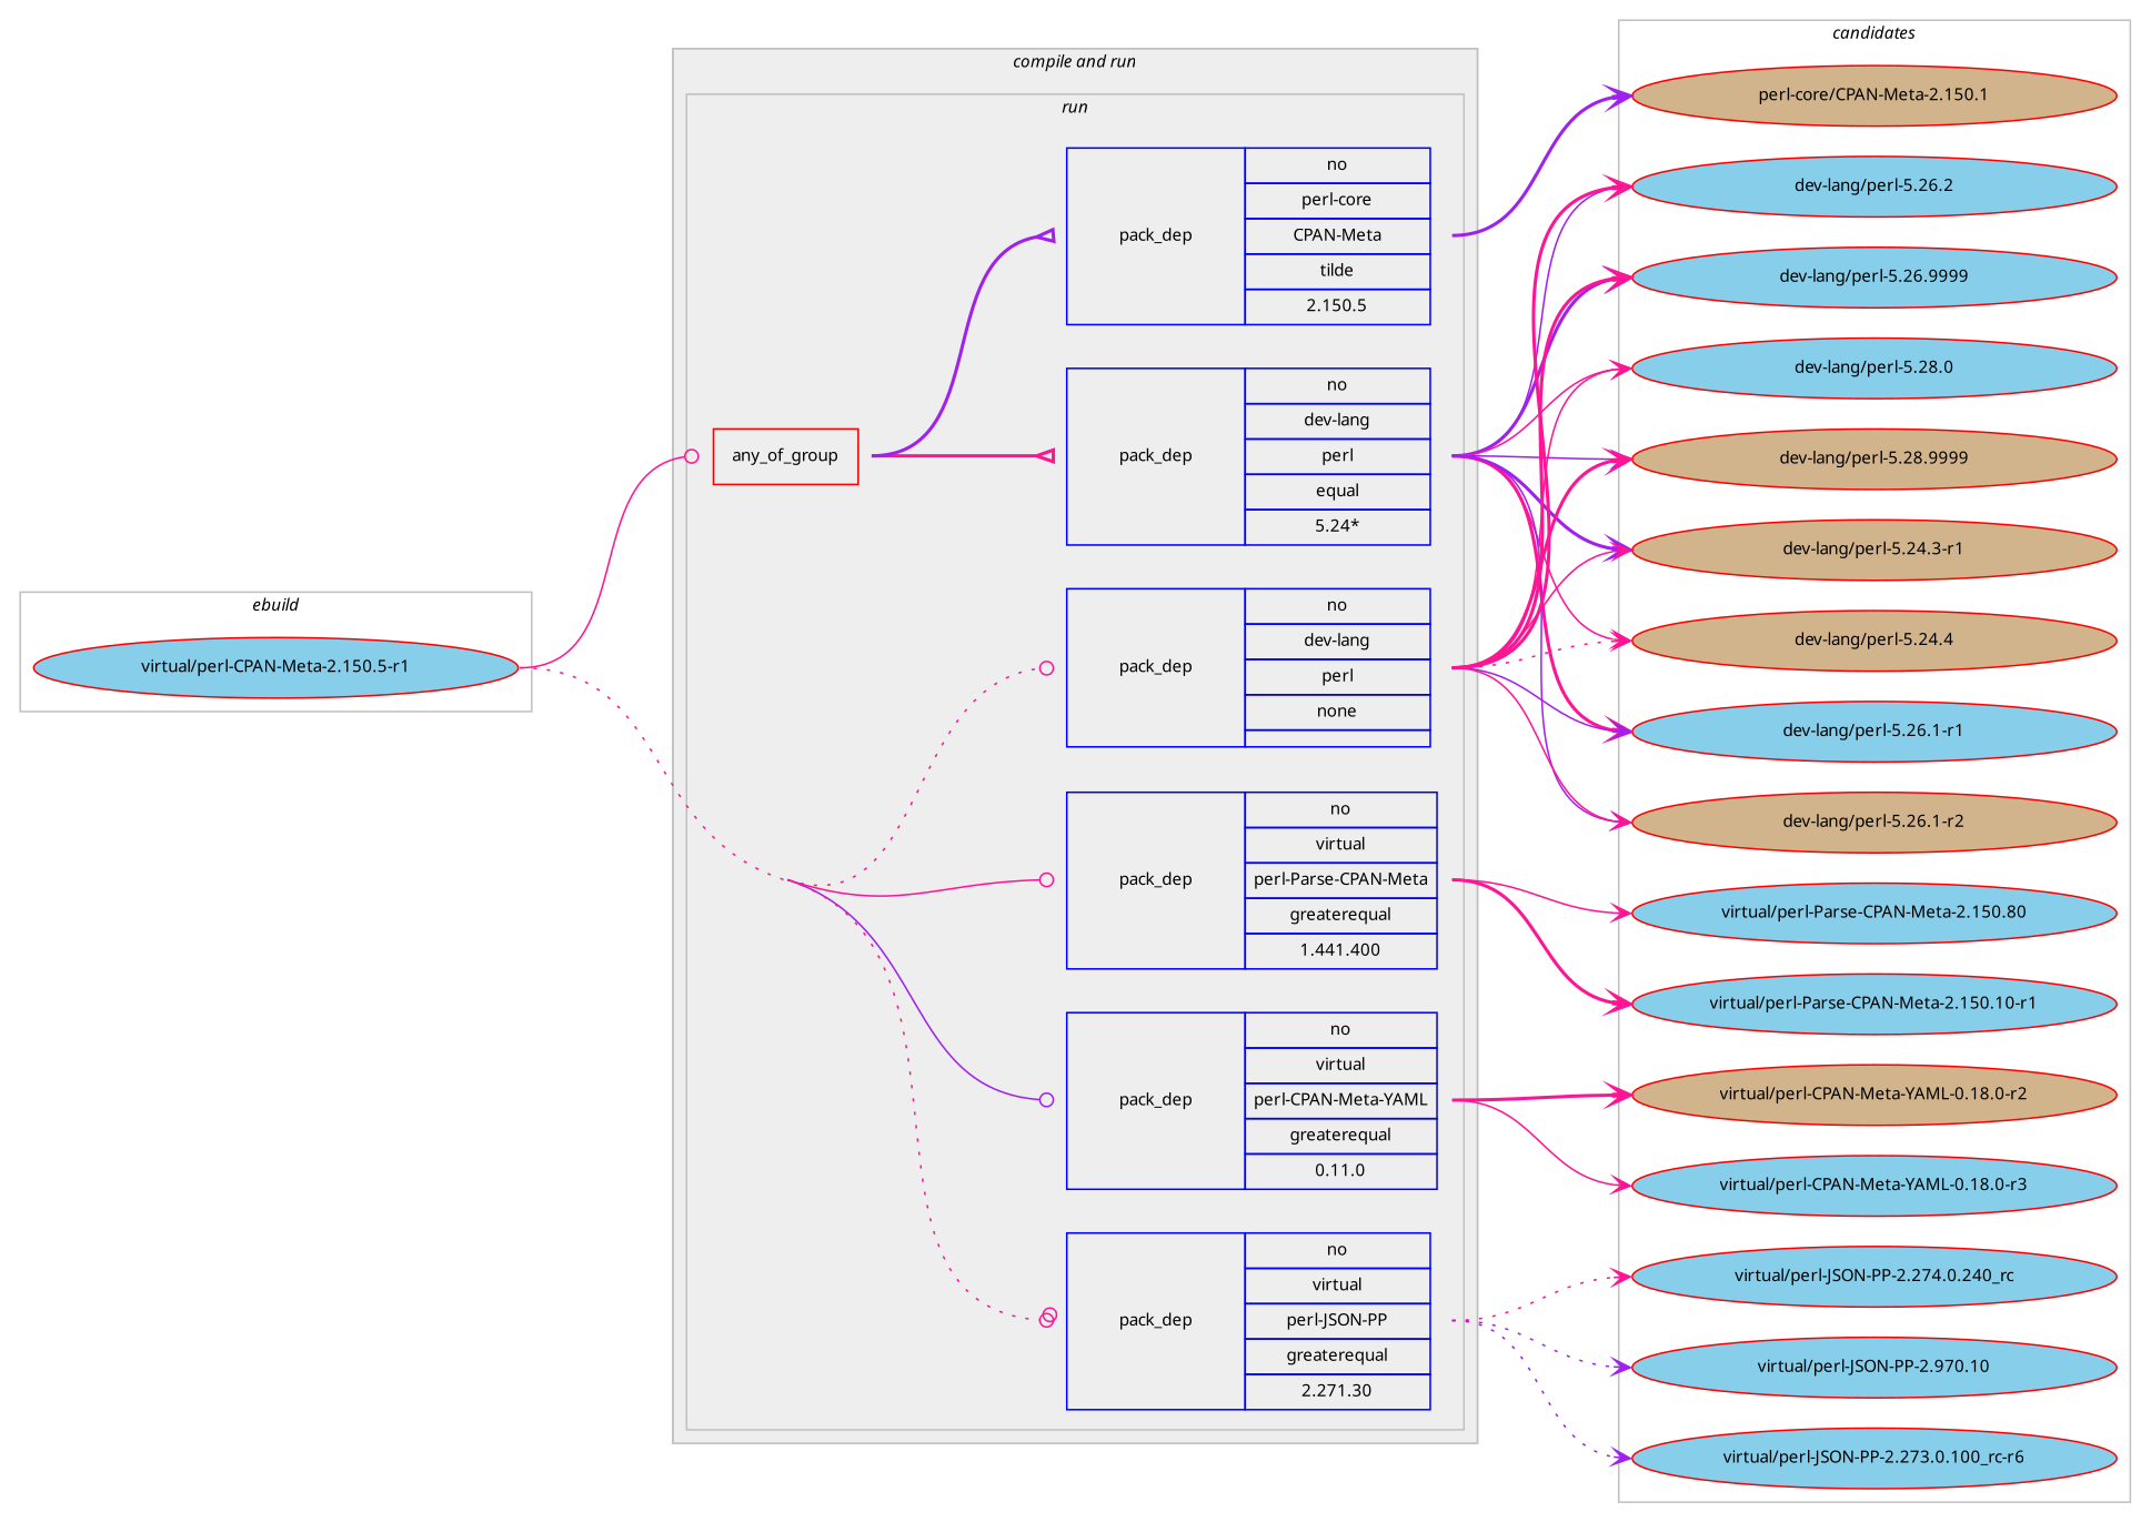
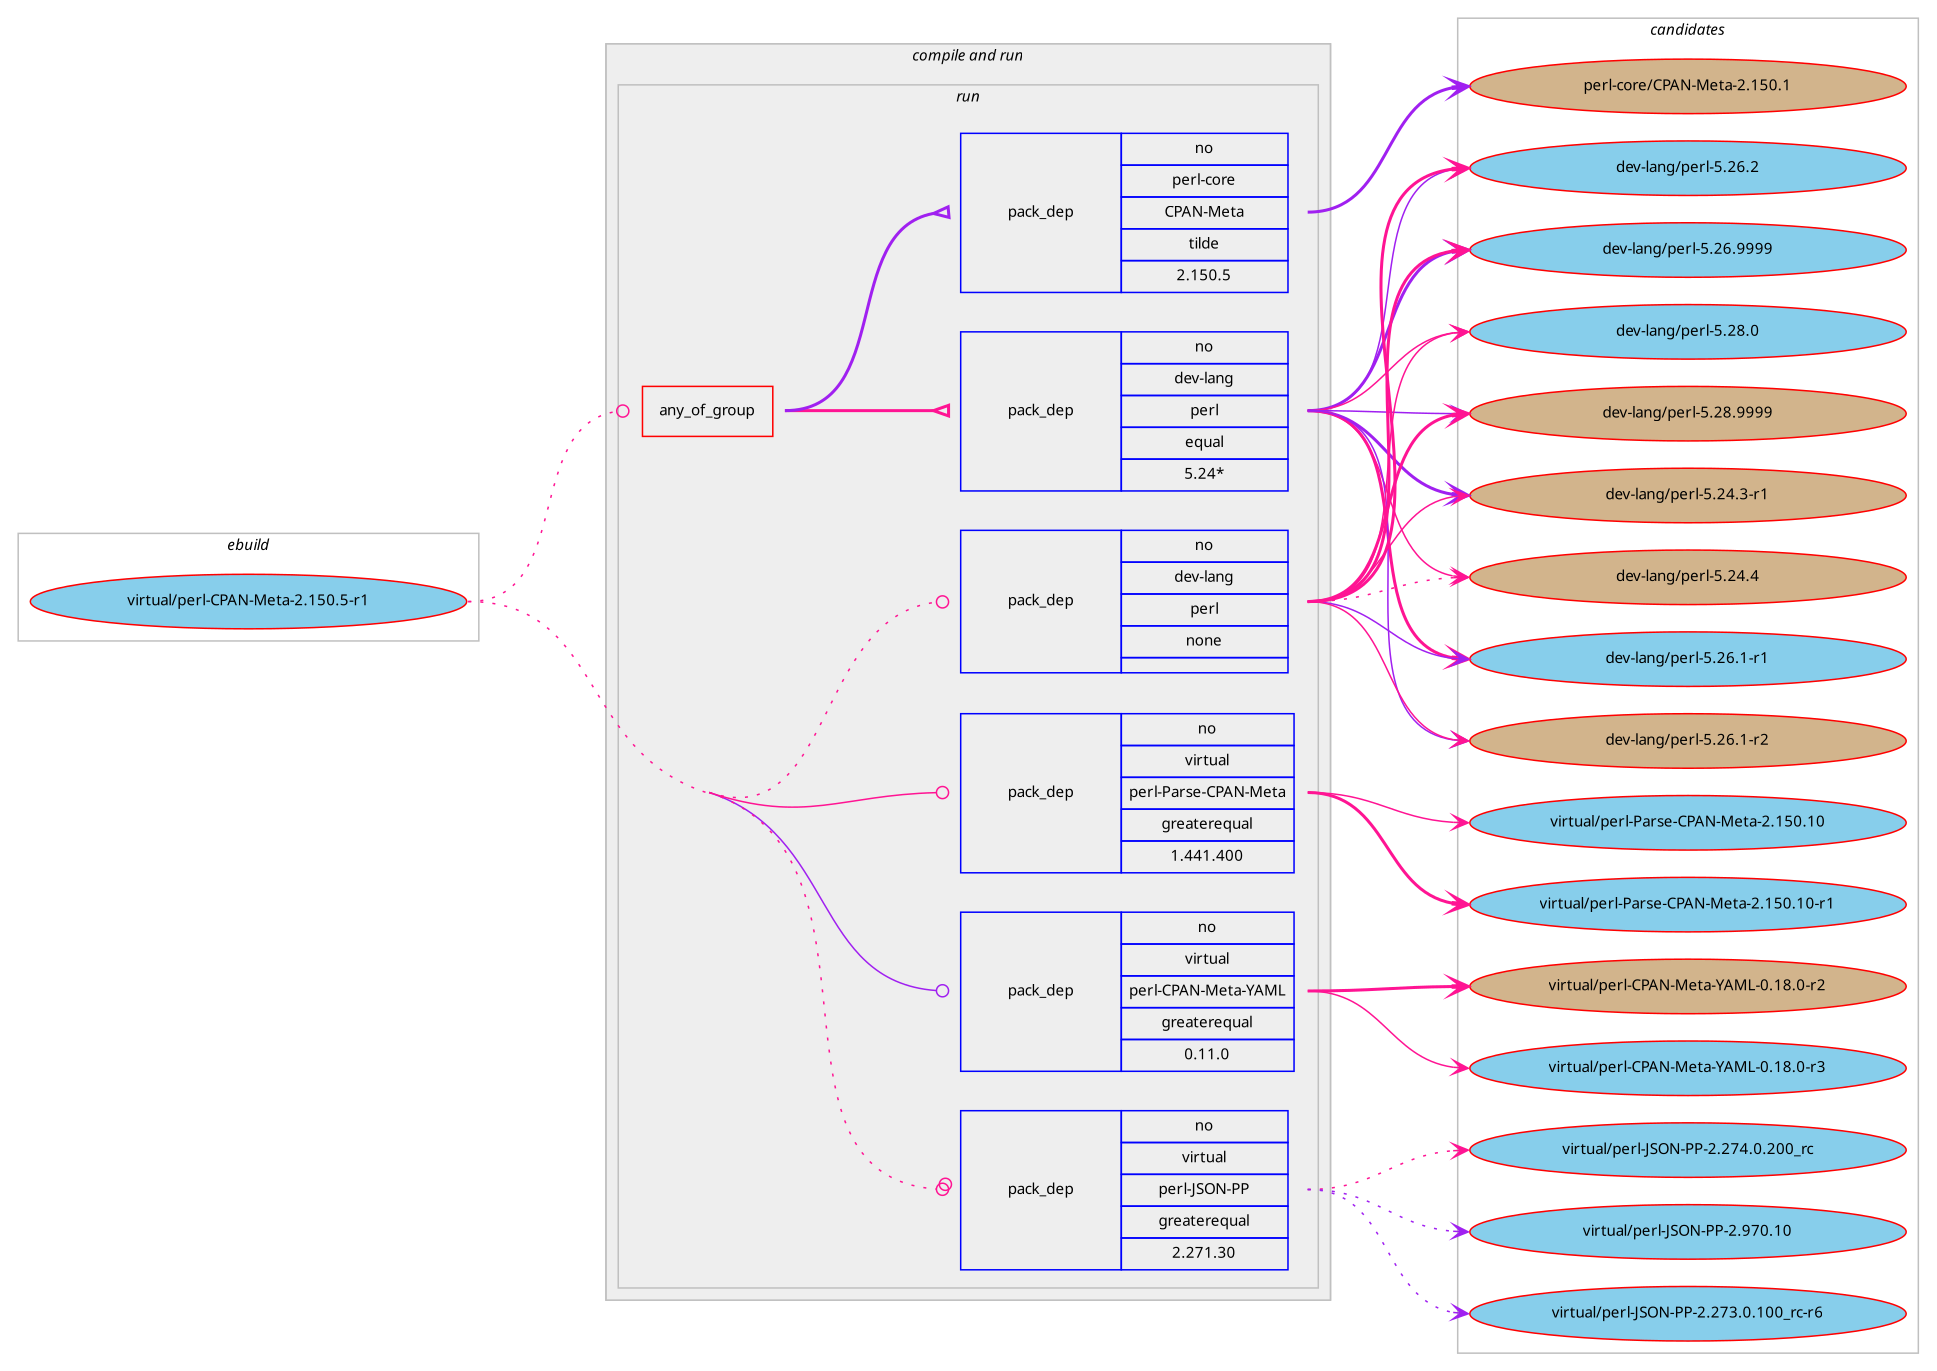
  digraph {
    compound=true
    concentrate=true
    fontname="Noto Sans"
    fontsize=10
    newrank=true
    rankdir=LR
    ranksep=1.5
    node [color=red fillcolor=skyblue fontname="Noto Sans" fontsize=10 style=filled]
    edge [arrowhead=vee color=deeppink fontname="Noto Sans" headport=w style=solid tailport=e weight=100]
    n1 [label="virtual/perl-CPAN-Meta-2.150.5-r1" width=4]
    n2 [color=blue label=<<TABLE BORDER="0" CELLBORDER="1" CELLSPACING="0" CELLPADDING="4" WIDTH="220"><TR><TD ROWSPAN="6" CELLPADDING="30">pack_dep</TD></TR><TR><TD WIDTH="110">no</TD></TR><TR><TD>dev-lang</TD></TR><TR><TD>perl</TD></TR><TR><TD>equal</TD></TR><TR><TD>5.24*</TD></TR></TABLE>> shape=none fillcolor="" style=""]
    n3 [color=blue label=<<TABLE BORDER="0" CELLBORDER="1" CELLSPACING="0" CELLPADDING="4" WIDTH="220"><TR><TD ROWSPAN="6" CELLPADDING="30">pack_dep</TD></TR><TR><TD WIDTH="110">no</TD></TR><TR><TD>perl-core</TD></TR><TR><TD>CPAN-Meta</TD></TR><TR><TD>tilde</TD></TR><TR><TD>2.150.5</TD></TR></TABLE>> shape=none fillcolor="" style=""]
    n4 [label=<<TABLE BORDER="0" CELLBORDER="1" CELLSPACING="0" CELLPADDING="4"><TR><TD CELLPADDING="10">any_of_group</TD></TR></TABLE>> shape=none fillcolor="" style=""]
    n5 [color=blue label=<<TABLE BORDER="0" CELLBORDER="1" CELLSPACING="0" CELLPADDING="4" WIDTH="220"><TR><TD ROWSPAN="6" CELLPADDING="30">pack_dep</TD></TR><TR><TD WIDTH="110">no</TD></TR><TR><TD>dev-lang</TD></TR><TR><TD>perl</TD></TR><TR><TD>none</TD></TR><TR><TD></TD></TR></TABLE>> shape=none fillcolor="" style=""]
    n6 [color=blue label=<<TABLE BORDER="0" CELLBORDER="1" CELLSPACING="0" CELLPADDING="4" WIDTH="220"><TR><TD ROWSPAN="6" CELLPADDING="30">pack_dep</TD></TR><TR><TD WIDTH="110">no</TD></TR><TR><TD>virtual</TD></TR><TR><TD>perl-CPAN-Meta-YAML</TD></TR><TR><TD>greaterequal</TD></TR><TR><TD>0.11.0</TD></TR></TABLE>> shape=none fillcolor="" style=""]
    n7 [color=blue label=<<TABLE BORDER="0" CELLBORDER="1" CELLSPACING="0" CELLPADDING="4" WIDTH="220"><TR><TD ROWSPAN="6" CELLPADDING="30">pack_dep</TD></TR><TR><TD WIDTH="110">no</TD></TR><TR><TD>virtual</TD></TR><TR><TD>perl-JSON-PP</TD></TR><TR><TD>greaterequal</TD></TR><TR><TD>2.271.30</TD></TR></TABLE>> shape=none fillcolor="" style=""]
    n8 [color=blue label=<<TABLE BORDER="0" CELLBORDER="1" CELLSPACING="0" CELLPADDING="4" WIDTH="220"><TR><TD ROWSPAN="6" CELLPADDING="30">pack_dep</TD></TR><TR><TD WIDTH="110">no</TD></TR><TR><TD>virtual</TD></TR><TR><TD>perl-Parse-CPAN-Meta</TD></TR><TR><TD>greaterequal</TD></TR><TR><TD>1.441.400</TD></TR></TABLE>> shape=none fillcolor="" style=""]
    n9 [fillcolor=tan label="dev-lang/perl-5.24.3-r1" width=4]
    n10 [fillcolor=tan label="dev-lang/perl-5.24.4" width=4]
    n11 [label="dev-lang/perl-5.26.1-r1" width=4]
    n12 [fillcolor=tan label="dev-lang/perl-5.26.1-r2" width=4]
    n13 [label="dev-lang/perl-5.26.2" width=4]
    n14 [label="dev-lang/perl-5.26.9999" width=4]
    n15 [label="dev-lang/perl-5.28.0" width=4]
    n16 [fillcolor=tan label="dev-lang/perl-5.28.9999" width=4]
    n17 [fillcolor=tan label="perl-core/CPAN-Meta-2.150.1" width=4]
    n18 [fillcolor=tan label="virtual/perl-CPAN-Meta-YAML-0.18.0-r2" width=4]
    n19 [label="virtual/perl-CPAN-Meta-YAML-0.18.0-r3" width=4]
    n20 [label="virtual/perl-JSON-PP-2.273.0.100_rc-r6" width=4]
-   n21 [label="virtual/perl-JSON-PP-2.274.0.240_rc" width=4]
+   n21 [label="virtual/perl-JSON-PP-2.274.0.200_rc" width=4]
    n22 [label="virtual/perl-JSON-PP-2.970.10" width=4]
-   n23 [label="virtual/perl-Parse-CPAN-Meta-2.150.80" width=4]
+   n23 [label="virtual/perl-Parse-CPAN-Meta-2.150.10" width=4]
    n24 [label="virtual/perl-Parse-CPAN-Meta-2.150.10-r1" width=4]
    subgraph cluster_1 {
      color=gray
      label=<<i>ebuild</i>>
      rank=same
      n1
    }
    subgraph cluster_2 {
      color=gray
      label=<<i>dependencies</i>>
      subgraph cluster_3 {
        color=gray
        fillcolor="#eeeeee"
        label=<<i>compile</i>>
        style=filled
      }
      subgraph cluster_4 {
        color=gray
        fillcolor="#eeeeee"
        label=<<i>compile and run</i>>
        style=filled
      }
      subgraph cluster_5 {
        color=gray
        fillcolor="#eeeeee"
        label=<<i>run</i>>
        style=filled
        subgraph sub_6 {
          color=gray
          fillcolor="#eeeeee"
          label=<<i>run</i>>
          style=filled
          n4
          subgraph sub_7 {
            color=gray
            fillcolor="#eeeeee"
            label=<<i>run</i>>
            style=filled
            n2
          }
          subgraph sub_8 {
            color=gray
            fillcolor="#eeeeee"
            label=<<i>run</i>>
            style=filled
            n3
          }
        }
        subgraph sub_9 {
          color=gray
          fillcolor="#eeeeee"
          label=<<i>run</i>>
          style=filled
          n5
        }
        subgraph sub_10 {
          color=gray
          fillcolor="#eeeeee"
          label=<<i>run</i>>
          style=filled
          n6
        }
        subgraph sub_11 {
          color=gray
          fillcolor="#eeeeee"
          label=<<i>run</i>>
          style=filled
          n7
        }
        subgraph sub_12 {
          color=gray
          fillcolor="#eeeeee"
          label=<<i>run</i>>
          style=filled
          n8
        }
      }
    }
    subgraph cluster_13 {
      color=gray
      label=<<i>candidates</i>>
      rank=same
      subgraph sub_14 {
        color=black
        label=<<i>candidates</i>>
        nodesep=1
        rank=same
        n9
        n10
        n11
        n12
        n13
        n14
        n15
        n16
      }
      subgraph sub_15 {
        color=black
        label=<<i>candidates</i>>
        nodesep=1
        rank=same
        n17
      }
      subgraph sub_16 {
        color=black
        label=<<i>candidates</i>>
        nodesep=1
        rank=same
        n9
        n10
        n11
        n12
        n13
        n14
        n15
        n16
      }
      subgraph sub_17 {
        color=black
        label=<<i>candidates</i>>
        nodesep=1
        rank=same
        n18
        n19
      }
      subgraph sub_18 {
        color=black
        label=<<i>candidates</i>>
        nodesep=1
        rank=same
        n20
        n21
        n22
      }
      subgraph sub_19 {
        color=black
        label=<<i>candidates</i>>
        nodesep=1
        rank=same
        n23
        n24
      }
    }
-   n1 -> n4 [arrowhead=odot weight=20]
+   n1 -> n4 [arrowhead=odot style=dotted weight=20]
    n1 -> n5 [arrowhead=odot style=dotted weight=20]
    n1 -> n6 [arrowhead=odot color=purple weight=20]
    n1 -> n7 [arrowhead=odot style=dotted weight=20]
    n1 -> n8 [arrowhead=odot weight=20]
    n2 -> n9 [color=purple style=bold]
    n2 -> n10
    n2 -> n11 [style=bold]
    n2 -> n12 [color=purple]
    n2 -> n13 [color=purple]
    n2 -> n14 [color=purple style=bold]
    n2 -> n15
    n2 -> n16 [color=purple]
    n3 -> n17 [color=purple style=bold]
    n4 -> n2 [arrowhead=oinv style=bold weight=20]
    n4 -> n3 [arrowhead=oinv color=purple style=bold weight=20]
    n5 -> n9
    n5 -> n10 [style=dotted]
    n5 -> n11 [color=purple]
    n5 -> n12
    n5 -> n13 [style=bold]
    n5 -> n14 [style=bold]
    n5 -> n15
    n5 -> n16 [style=bold]
    n6 -> n18 [style=bold]
    n6 -> n19
    n7 -> n20 [color=purple style=dotted]
    n7 -> n21 [style=dotted]
    n7 -> n22 [color=purple style=dotted]
    n8 -> n23
    n8 -> n24 [style=bold]
  }
